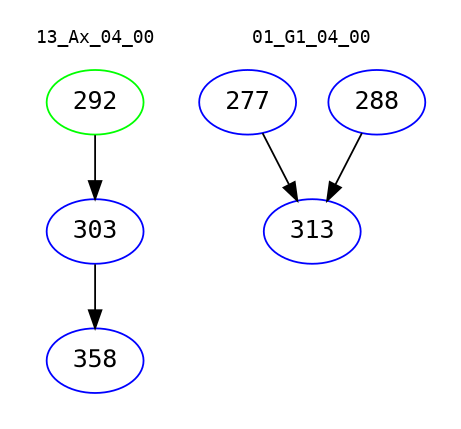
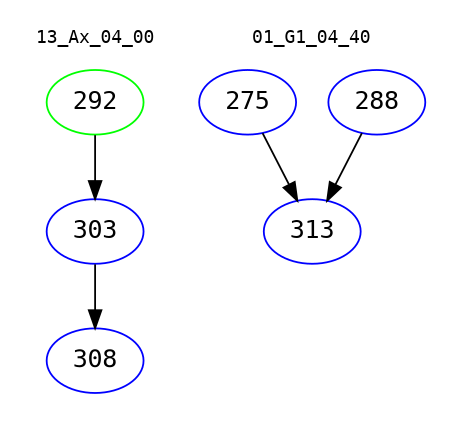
  digraph {
    fontname="DejaVu Sans Mono"
    node [color=blue fontname="DejaVu Sans Mono"]
    edge [color=black fontname="DejaVu Sans Mono"]
    n1 [color=green label=292]
    n2 [label=303]
-   n3 [label=358]
+   n3 [label=308]
    n4 [label=288]
-   n5 [label=277]
+   n5 [label=275]
    n6 [label=313]
    subgraph cluster_1 {
      color=white
      fontsize=10
      label="13_Ax_04_00"
      n1
      n2
      n3
    }
    subgraph cluster_2 {
      color=white
      fontsize=10
-     label="01_G1_04_00"
+     label="01_G1_04_40"
      n4
      n5
      n6
    }
    n1 -> n2
    n2 -> n3
    n4 -> n6
    n5 -> n6
  }
